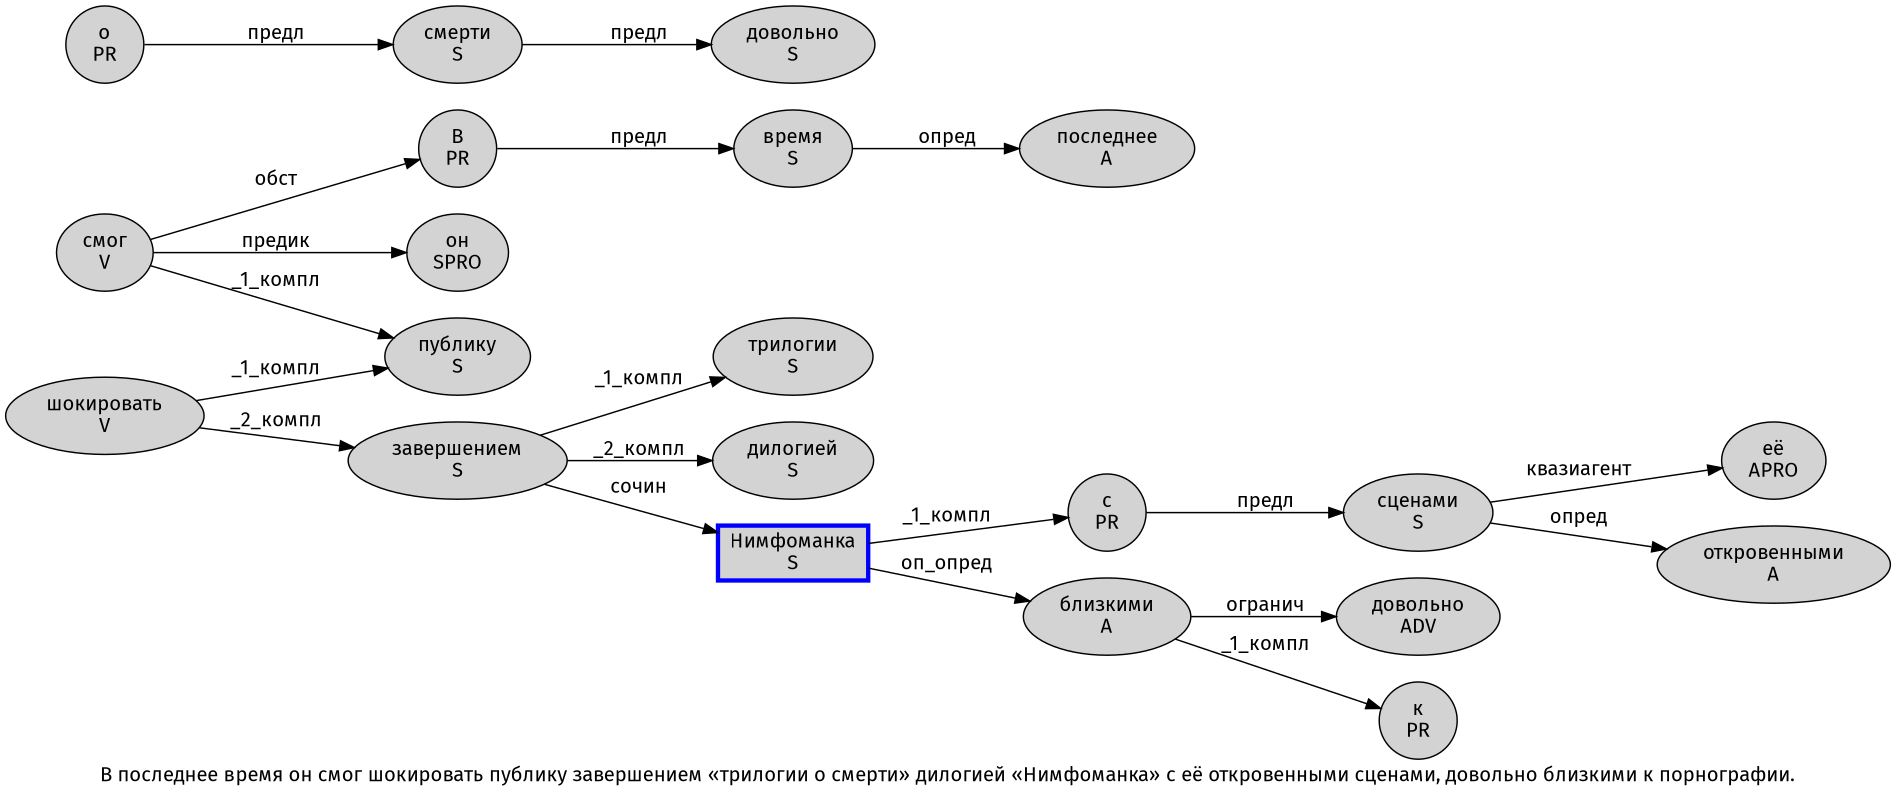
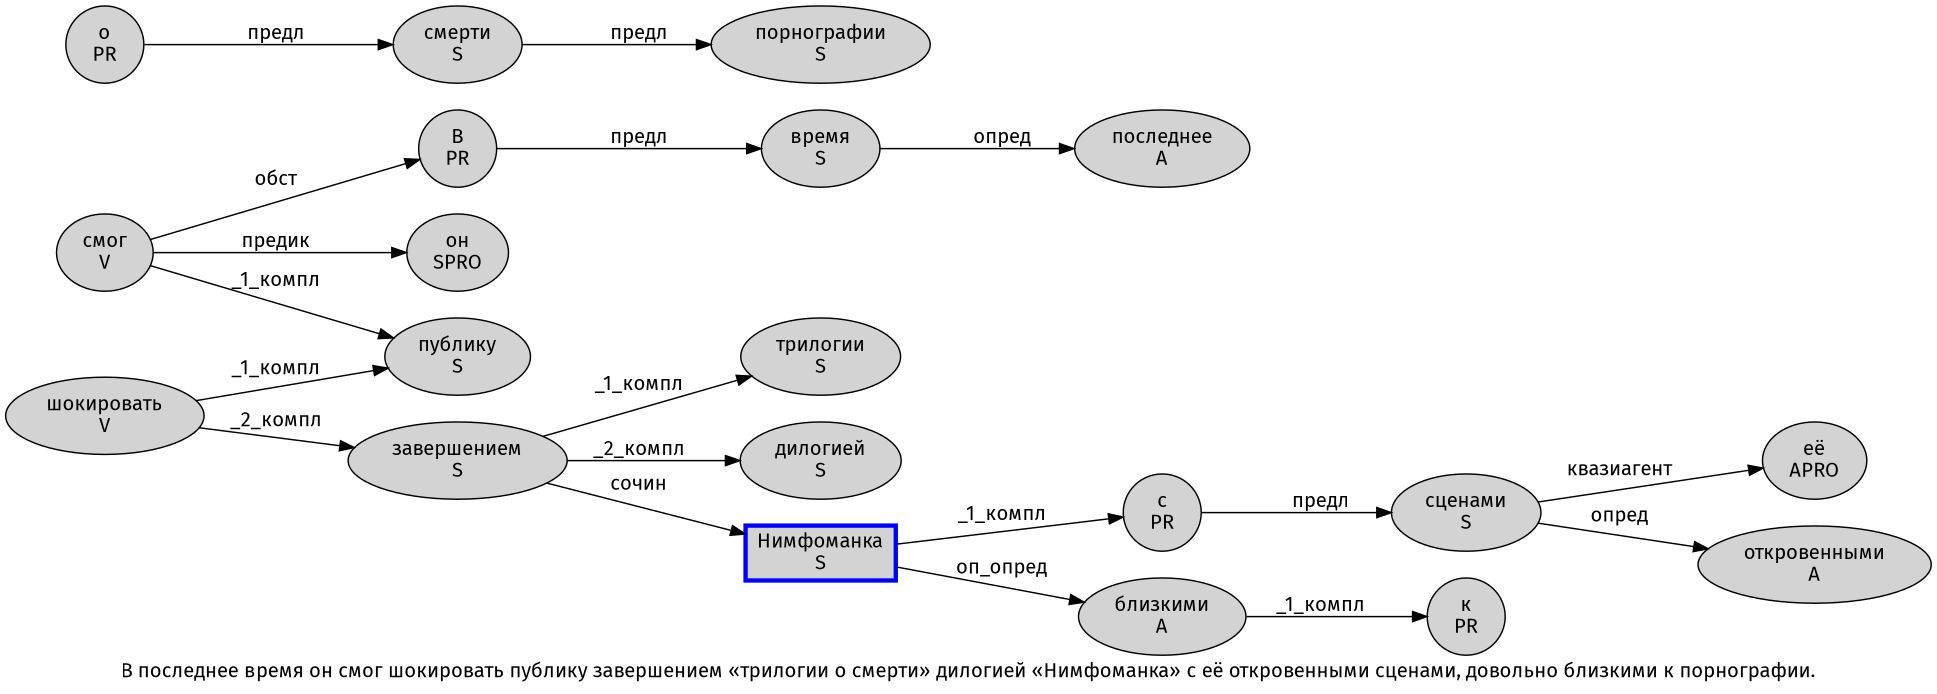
  digraph {
    fontname="Fira Sans"
    label="В последнее время он смог шокировать публику завершением «трилогии о смерти» дилогией «Нимфоманка» с её откровенными сценами, довольно близкими к порнографии."
    rankdir=LR
    node [fillcolor=lightgray fontname="Fira Sans" penwidth=1 shape=ellipse style=filled]
    edge [fontname="Fira Sans"]
    n1 [label="В\nPR"]
    n2 [label="время\nS"]
    n3 [label="последнее\nA"]
    n4 [label="он\nSPRO"]
    n5 [label="смог\nV"]
    n6 [label="публику\nS"]
    n7 [label="шокировать\nV"]
    n8 [label="завершением\nS"]
    n9 [label="трилогии\nS"]
    n10 [label="дилогией\nS"]
    n11 [color=blue label="Нимфоманка\nS" penwidth=3 shape=box]
    n12 [label="с\nPR"]
    n13 [label="близкими\nA"]
    n14 [label="о\nPR"]
    n15 [label="смерти\nS"]
-   n16 [label="довольно\nS"]
+   n16 [label="порнографии\nS"]
    n17 [label="сценами\nS"]
-   n18 [label="довольно\nADV"]
    n19 [label="к\nPR"]
    n20 [label="её\nAPRO"]
    n21 [label="откровенными\nA"]
    n1 -> n2 [label="предл"]
    n2 -> n3 [label="опред"]
    n5 -> n1 [label="обст"]
    n5 -> n4 [label="предик"]
    n5 -> n6 [label="_1_компл"]
    n7 -> n6 [label="_1_компл"]
    n7 -> n8 [label="_2_компл"]
    n8 -> n9 [label="_1_компл"]
    n8 -> n10 [label="_2_компл"]
    n8 -> n11 [label="сочин"]
    n11 -> n12 [label="_1_компл"]
    n11 -> n13 [label="оп_опред"]
    n12 -> n17 [label="предл"]
-   n13 -> n18 [label="огранич"]
    n13 -> n19 [label="_1_компл"]
    n14 -> n15 [label="предл"]
    n15 -> n16 [label="предл"]
    n17 -> n20 [label="квазиагент"]
    n17 -> n21 [label="опред"]
  }
